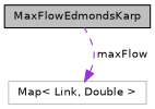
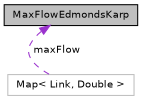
  digraph {
    node [fontname=Helvetica fontsize=10 shape=record]
    n1 [color=black fillcolor=grey75 fontcolor=black height=0.2 label=MaxFlowEdmondsKarp style=filled width=0.4]
    n2 [color=grey75 height=0.2 label="Map\< Link, Double \>" width=0.4]
-   n2 -> n1 [color=darkorchid3 dir=back fontname=Helvetica fontsize=10 label=" maxFlow" labelfontname=Helvetica labelfontsize=10 style=dashed]
+   n1 -> n2 [color=darkorchid3 dir=back fontname=Helvetica fontsize=10 label=" maxFlow" labelfontname=Helvetica labelfontsize=10 style=dashed]
  }
